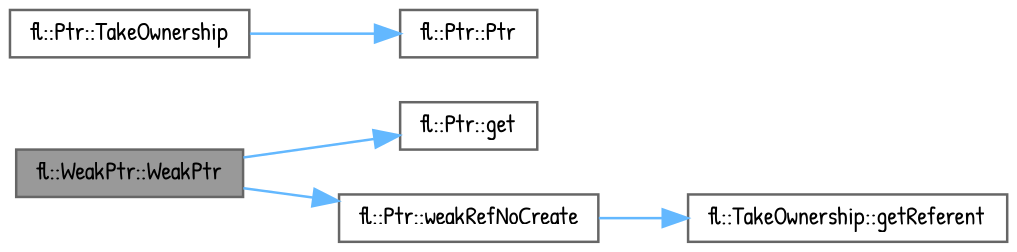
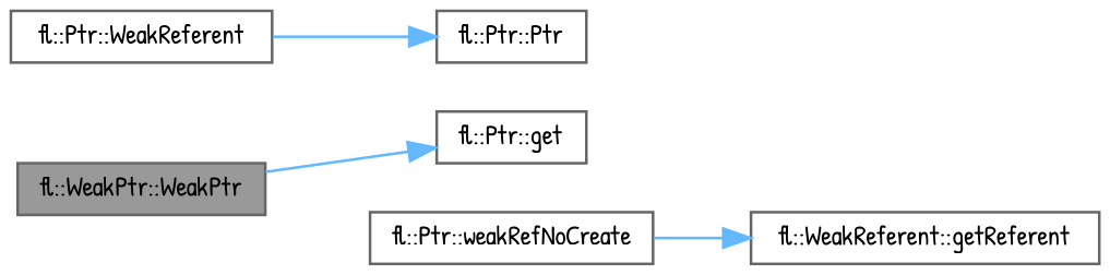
  digraph {
    fontname="Patrick Hand"
    rankdir=LR
    node [color=grey40 fillcolor=white fontname="Patrick Hand" fontsize=10 shape=box style=filled]
    edge [color=steelblue1 fontname="Patrick Hand" fontsize=10 labelfontname=Helvetica labelfontsize=10 style=solid]
    n1 [color=gray40 fillcolor=grey60 fontcolor=black height=0.2 label="fl::WeakPtr::WeakPtr" width=0.4]
    n2 [height=0.2 label="fl::Ptr::get" width=0.4]
    n3 [height=0.2 label="fl::Ptr::weakRefNoCreate" width=0.4]
-   n4 [height=0.2 label="fl::TakeOwnership::getReferent" width=0.4]
-   n5 [height=0.2 label="fl::Ptr::TakeOwnership" width=0.4]
+   n4 [height=0.2 label="fl::WeakReferent::getReferent" width=0.4]
+   n5 [height=0.2 label="fl::Ptr::WeakReferent" width=0.4]
    n6 [height=0.2 label="fl::Ptr::Ptr" width=0.4]
    n1 -> n2
-   n1 -> n3
    n3 -> n4
    n5 -> n6
  }
